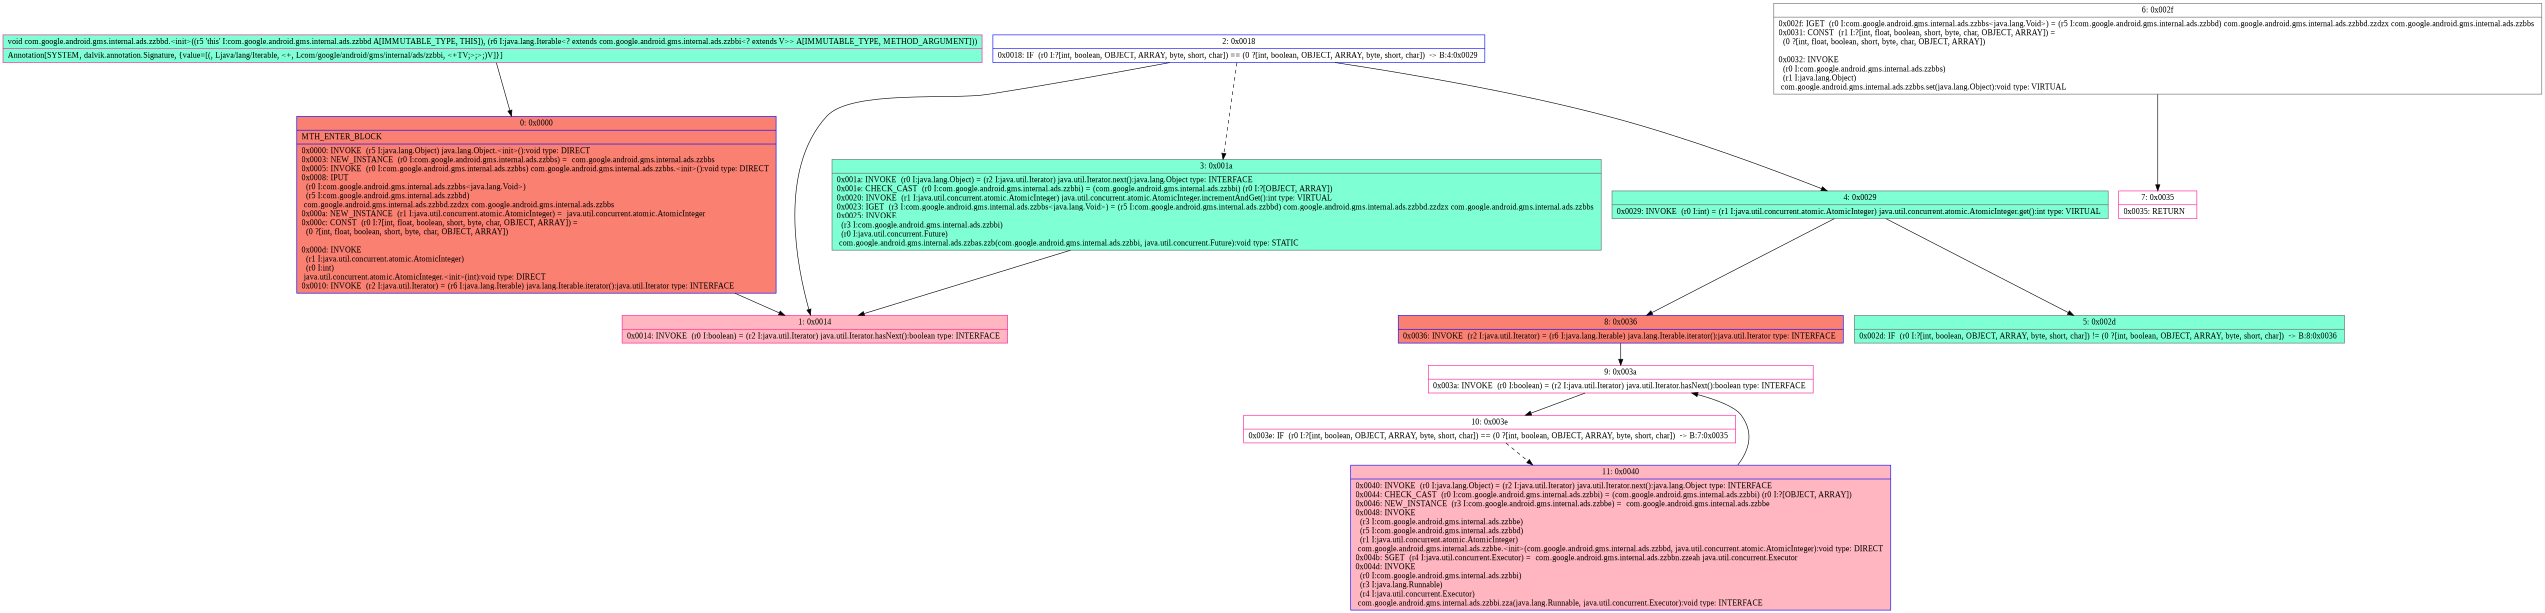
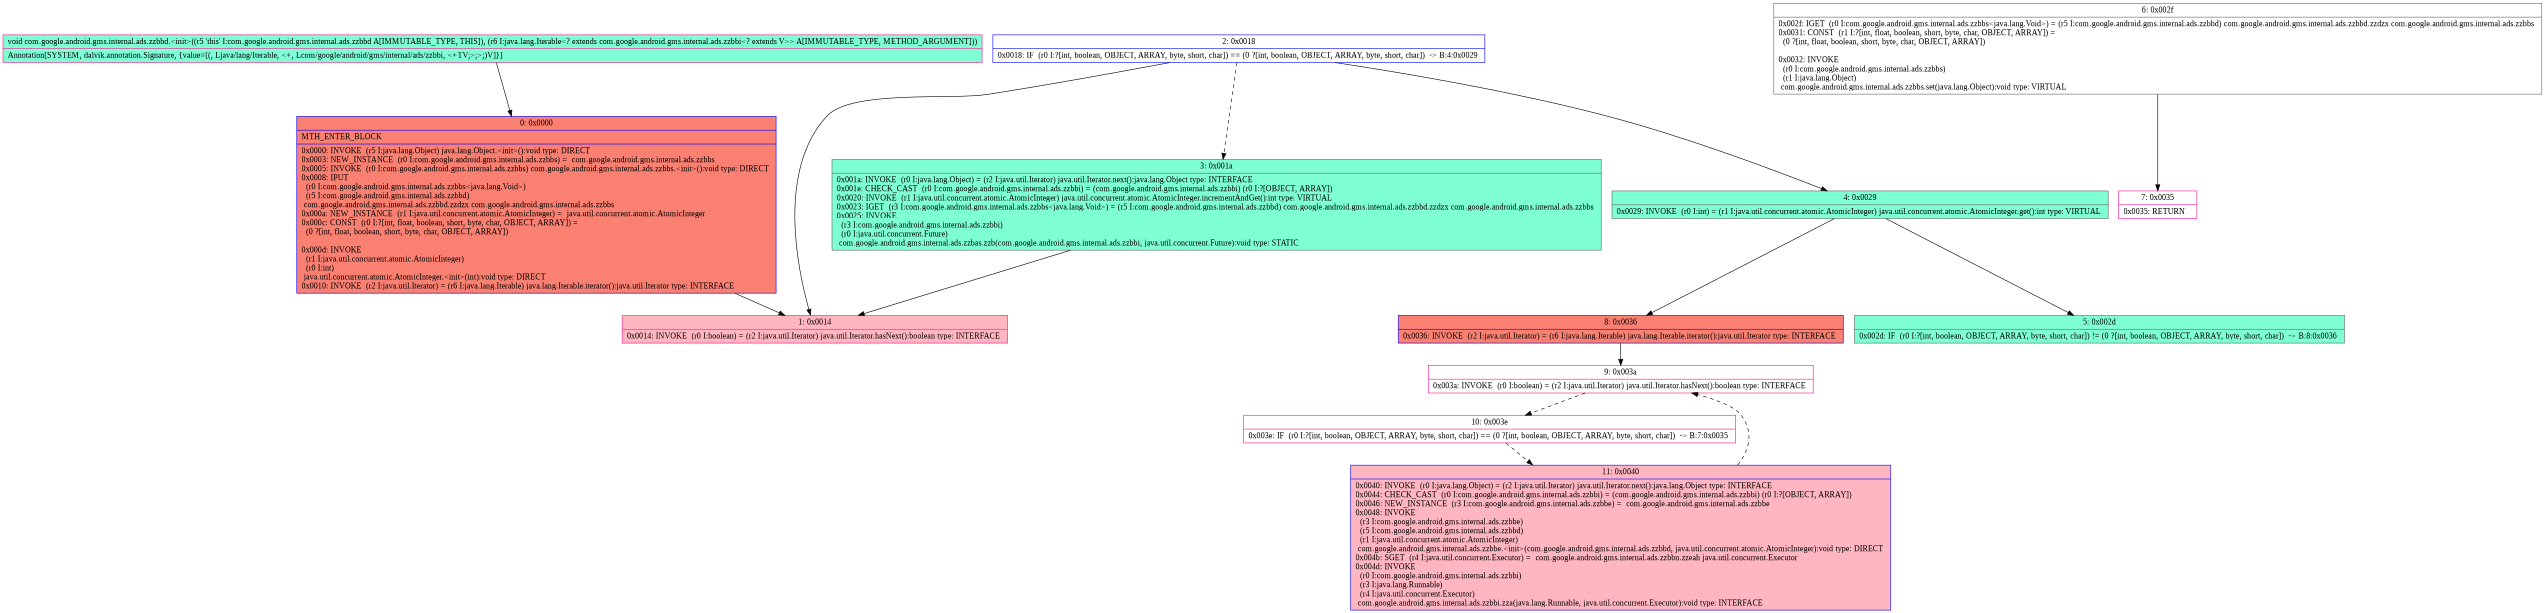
  digraph {
    fontname="Liberation Serif"
    node [color=deeppink fillcolor=white fontname="Liberation Serif" shape=record style=filled]
    edge [fontname="Liberation Serif"]
    n1 [color=blue fillcolor=salmon label="{0\:\ 0x0000|MTH_ENTER_BLOCK\l|0x0000: INVOKE  (r5 I:java.lang.Object) java.lang.Object.\<init\>():void type: DIRECT \l0x0003: NEW_INSTANCE  (r0 I:com.google.android.gms.internal.ads.zzbbs) =  com.google.android.gms.internal.ads.zzbbs \l0x0005: INVOKE  (r0 I:com.google.android.gms.internal.ads.zzbbs) com.google.android.gms.internal.ads.zzbbs.\<init\>():void type: DIRECT \l0x0008: IPUT  \l  (r0 I:com.google.android.gms.internal.ads.zzbbs\<java.lang.Void\>)\l  (r5 I:com.google.android.gms.internal.ads.zzbbd)\l com.google.android.gms.internal.ads.zzbbd.zzdzx com.google.android.gms.internal.ads.zzbbs \l0x000a: NEW_INSTANCE  (r1 I:java.util.concurrent.atomic.AtomicInteger) =  java.util.concurrent.atomic.AtomicInteger \l0x000c: CONST  (r0 I:?[int, float, boolean, short, byte, char, OBJECT, ARRAY]) = \l  (0 ?[int, float, boolean, short, byte, char, OBJECT, ARRAY])\l \l0x000d: INVOKE  \l  (r1 I:java.util.concurrent.atomic.AtomicInteger)\l  (r0 I:int)\l java.util.concurrent.atomic.AtomicInteger.\<init\>(int):void type: DIRECT \l0x0010: INVOKE  (r2 I:java.util.Iterator) = (r6 I:java.lang.Iterable) java.lang.Iterable.iterator():java.util.Iterator type: INTERFACE \l}"]
    n2 [fillcolor=lightpink label="{1\:\ 0x0014|0x0014: INVOKE  (r0 I:boolean) = (r2 I:java.util.Iterator) java.util.Iterator.hasNext():boolean type: INTERFACE \l}"]
    n3 [color=blue label="{2\:\ 0x0018|0x0018: IF  (r0 I:?[int, boolean, OBJECT, ARRAY, byte, short, char]) == (0 ?[int, boolean, OBJECT, ARRAY, byte, short, char])  \-\> B:4:0x0029 \l}"]
    n4 [color=gray40 fillcolor=aquamarine label="{3\:\ 0x001a|0x001a: INVOKE  (r0 I:java.lang.Object) = (r2 I:java.util.Iterator) java.util.Iterator.next():java.lang.Object type: INTERFACE \l0x001e: CHECK_CAST  (r0 I:com.google.android.gms.internal.ads.zzbbi) = (com.google.android.gms.internal.ads.zzbbi) (r0 I:?[OBJECT, ARRAY]) \l0x0020: INVOKE  (r1 I:java.util.concurrent.atomic.AtomicInteger) java.util.concurrent.atomic.AtomicInteger.incrementAndGet():int type: VIRTUAL \l0x0023: IGET  (r3 I:com.google.android.gms.internal.ads.zzbbs\<java.lang.Void\>) = (r5 I:com.google.android.gms.internal.ads.zzbbd) com.google.android.gms.internal.ads.zzbbd.zzdzx com.google.android.gms.internal.ads.zzbbs \l0x0025: INVOKE  \l  (r3 I:com.google.android.gms.internal.ads.zzbbi)\l  (r0 I:java.util.concurrent.Future)\l com.google.android.gms.internal.ads.zzbas.zzb(com.google.android.gms.internal.ads.zzbbi, java.util.concurrent.Future):void type: STATIC \l}"]
    n5 [color=gray40 fillcolor=aquamarine label="{4\:\ 0x0029|0x0029: INVOKE  (r0 I:int) = (r1 I:java.util.concurrent.atomic.AtomicInteger) java.util.concurrent.atomic.AtomicInteger.get():int type: VIRTUAL \l}"]
    n6 [color=gray40 fillcolor=aquamarine label="{5\:\ 0x002d|0x002d: IF  (r0 I:?[int, boolean, OBJECT, ARRAY, byte, short, char]) != (0 ?[int, boolean, OBJECT, ARRAY, byte, short, char])  \-\> B:8:0x0036 \l}"]
    n7 [color=blue fillcolor=salmon label="{8\:\ 0x0036|0x0036: INVOKE  (r2 I:java.util.Iterator) = (r6 I:java.lang.Iterable) java.lang.Iterable.iterator():java.util.Iterator type: INTERFACE \l}"]
    n8 [color=gray40 label="{6\:\ 0x002f|0x002f: IGET  (r0 I:com.google.android.gms.internal.ads.zzbbs\<java.lang.Void\>) = (r5 I:com.google.android.gms.internal.ads.zzbbd) com.google.android.gms.internal.ads.zzbbd.zzdzx com.google.android.gms.internal.ads.zzbbs \l0x0031: CONST  (r1 I:?[int, float, boolean, short, byte, char, OBJECT, ARRAY]) = \l  (0 ?[int, float, boolean, short, byte, char, OBJECT, ARRAY])\l \l0x0032: INVOKE  \l  (r0 I:com.google.android.gms.internal.ads.zzbbs)\l  (r1 I:java.lang.Object)\l com.google.android.gms.internal.ads.zzbbs.set(java.lang.Object):void type: VIRTUAL \l}"]
    n9 [label="{7\:\ 0x0035|0x0035: RETURN   \l}"]
    n10 [label="{9\:\ 0x003a|0x003a: INVOKE  (r0 I:boolean) = (r2 I:java.util.Iterator) java.util.Iterator.hasNext():boolean type: INTERFACE \l}"]
    n11 [label="{10\:\ 0x003e|0x003e: IF  (r0 I:?[int, boolean, OBJECT, ARRAY, byte, short, char]) == (0 ?[int, boolean, OBJECT, ARRAY, byte, short, char])  \-\> B:7:0x0035 \l}"]
    n12 [color=blue fillcolor=lightpink label="{11\:\ 0x0040|0x0040: INVOKE  (r0 I:java.lang.Object) = (r2 I:java.util.Iterator) java.util.Iterator.next():java.lang.Object type: INTERFACE \l0x0044: CHECK_CAST  (r0 I:com.google.android.gms.internal.ads.zzbbi) = (com.google.android.gms.internal.ads.zzbbi) (r0 I:?[OBJECT, ARRAY]) \l0x0046: NEW_INSTANCE  (r3 I:com.google.android.gms.internal.ads.zzbbe) =  com.google.android.gms.internal.ads.zzbbe \l0x0048: INVOKE  \l  (r3 I:com.google.android.gms.internal.ads.zzbbe)\l  (r5 I:com.google.android.gms.internal.ads.zzbbd)\l  (r1 I:java.util.concurrent.atomic.AtomicInteger)\l com.google.android.gms.internal.ads.zzbbe.\<init\>(com.google.android.gms.internal.ads.zzbbd, java.util.concurrent.atomic.AtomicInteger):void type: DIRECT \l0x004b: SGET  (r4 I:java.util.concurrent.Executor) =  com.google.android.gms.internal.ads.zzbbn.zzeah java.util.concurrent.Executor \l0x004d: INVOKE  \l  (r0 I:com.google.android.gms.internal.ads.zzbbi)\l  (r3 I:java.lang.Runnable)\l  (r4 I:java.util.concurrent.Executor)\l com.google.android.gms.internal.ads.zzbbi.zza(java.lang.Runnable, java.util.concurrent.Executor):void type: INTERFACE \l}"]
    n13 [fillcolor=aquamarine label="{void com.google.android.gms.internal.ads.zzbbd.\<init\>((r5 'this' I:com.google.android.gms.internal.ads.zzbbd A[IMMUTABLE_TYPE, THIS]), (r6 I:java.lang.Iterable\<? extends com.google.android.gms.internal.ads.zzbbi\<? extends V\>\> A[IMMUTABLE_TYPE, METHOD_ARGUMENT]))  | Annotation[SYSTEM, dalvik.annotation.Signature, \{value=[(, Ljava\/lang\/Iterable, \<+, Lcom\/google\/android\/gms\/internal\/ads\/zzbbi, \<+TV;\>;\>;)V]\}]\l}"]
    n1 -> n2
    n3 -> n2
    n3 -> n4 [style=dashed]
    n3 -> n5
    n4 -> n2
    n5 -> n6
    n5 -> n7
    n7 -> n10
    n8 -> n9
-   n10 -> n11
+   n10 -> n11 [style=dashed]
    n11 -> n12 [style=dashed]
-   n12 -> n10
+   n12 -> n10 [style=dashed]
    n13 -> n1
  }
